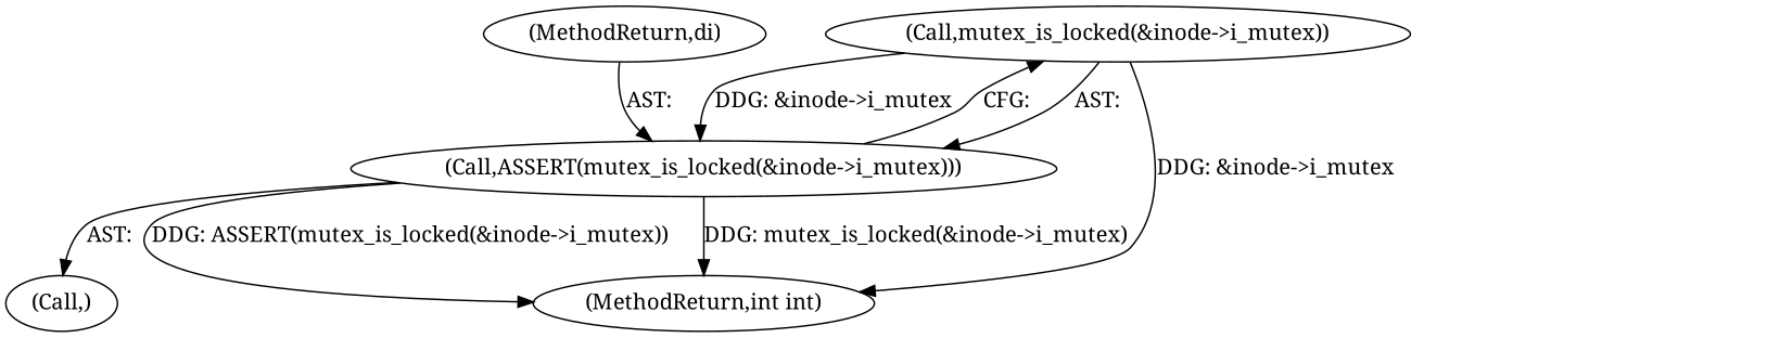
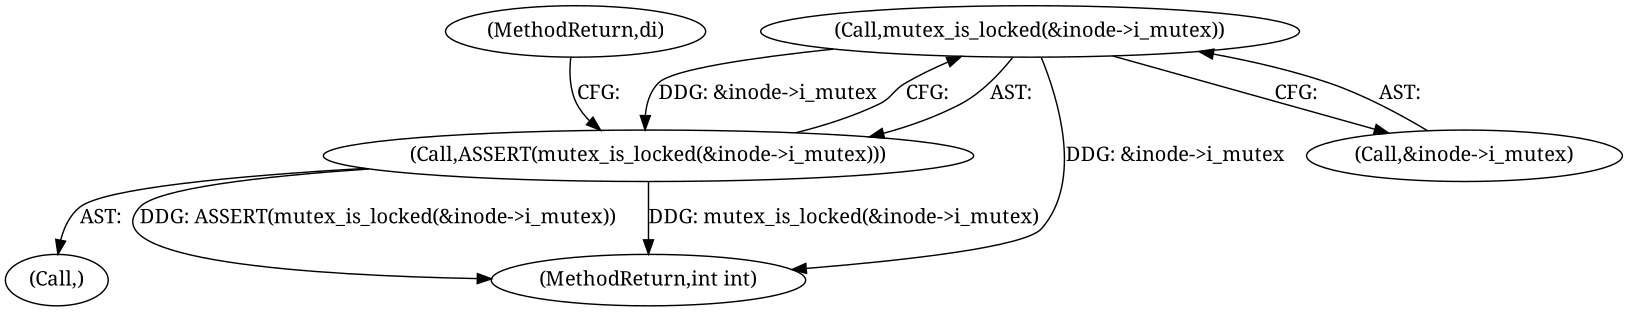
  digraph {
    fontname="Noto Serif"
    node [fontname="Noto Serif"]
    edge [fontname="Noto Serif"]
    n1 [label="(Call,mutex_is_locked(&inode->i_mutex))"]
    n2 [label="(Call,ASSERT(mutex_is_locked(&inode->i_mutex)))"]
    n3 [label="(MethodReturn,int int)"]
+   n4 [label="(Call,&inode->i_mutex)"]
    n5 [label="(Call,)"]
    n6 [label="(MethodReturn,di)"]
    n1 -> n2 [label="AST: "]
    n1 -> n2 [label="DDG: &inode->i_mutex"]
    n1 -> n3 [label="DDG: &inode->i_mutex"]
+   n1 -> n4 [label="CFG: "]
    n2 -> n1 [label="CFG: "]
    n2 -> n3 [label="DDG: ASSERT(mutex_is_locked(&inode->i_mutex))"]
    n2 -> n3 [label="DDG: mutex_is_locked(&inode->i_mutex)"]
    n2 -> n5 [label="AST: "]
-   n6 -> n2 [label="AST: "]
+   n4 -> n1 [label="AST: "]
+   n6 -> n2 [label="CFG: "]
  }
